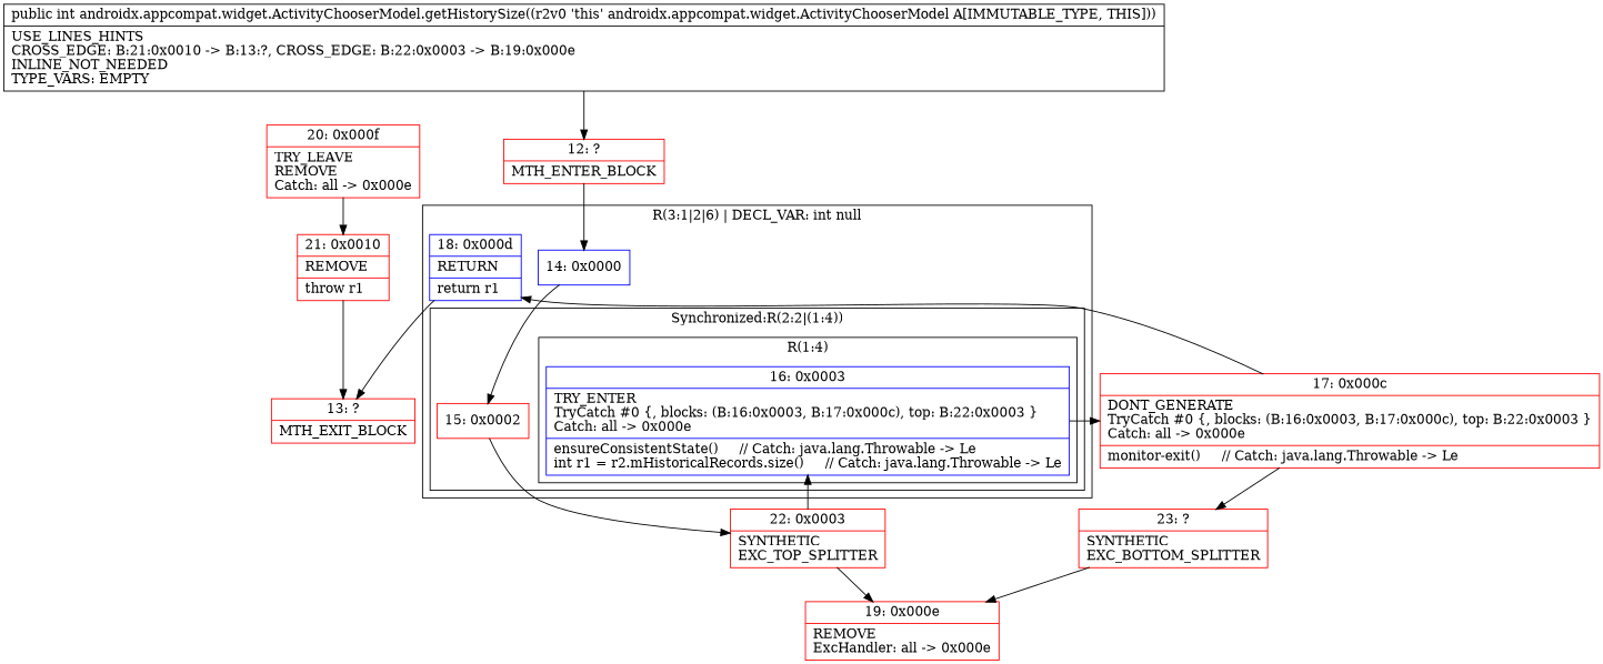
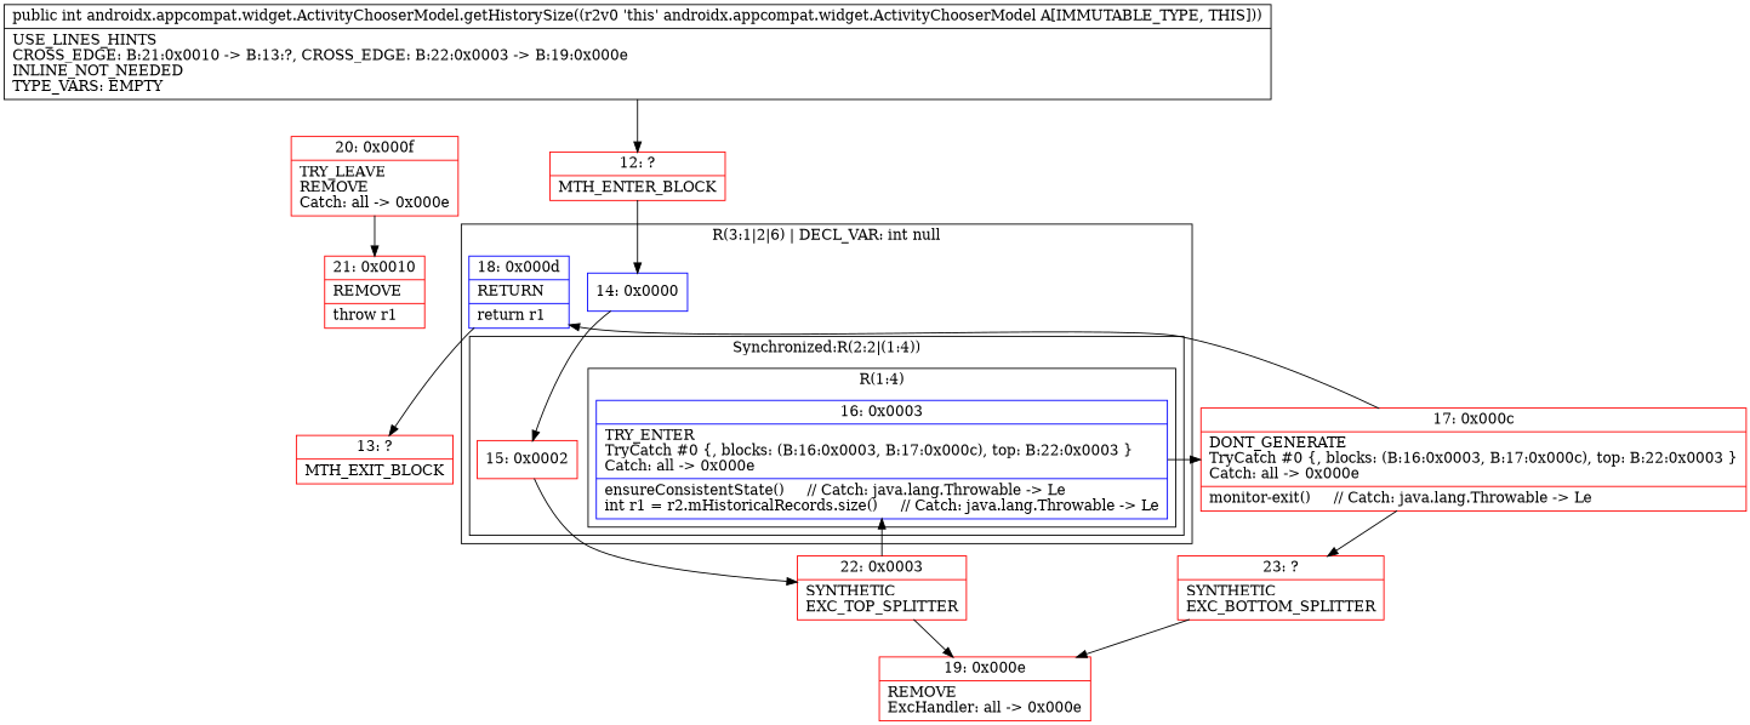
  digraph {
    node [color=red shape=record]
    n1 [color=blue label="{16\:\ 0x0003|TRY_ENTER\lTryCatch #0 \{, blocks: (B:16:0x0003, B:17:0x000c), top: B:22:0x0003 \}\lCatch: all \-\> 0x000e\l|ensureConsistentState()     \/\/ Catch: java.lang.Throwable \-\> Le\lint r1 = r2.mHistoricalRecords.size()     \/\/ Catch: java.lang.Throwable \-\> Le\l}"]
    n2 [label="{15\:\ 0x0002}"]
    n3 [color=blue label="{14\:\ 0x0000}"]
    n4 [color=blue label="{18\:\ 0x000d|RETURN\l|return r1\l}"]
    n5 [label="{17\:\ 0x000c|DONT_GENERATE\lTryCatch #0 \{, blocks: (B:16:0x0003, B:17:0x000c), top: B:22:0x0003 \}\lCatch: all \-\> 0x000e\l|monitor\-exit()     \/\/ Catch: java.lang.Throwable \-\> Le\l}"]
    n6 [label="{22\:\ 0x0003|SYNTHETIC\lEXC_TOP_SPLITTER\l}"]
    n7 [label="{13\:\ ?|MTH_EXIT_BLOCK\l}"]
    n8 [label="{19\:\ 0x000e|REMOVE\lExcHandler: all \-\> 0x000e\l}"]
    n9 [label="{23\:\ ?|SYNTHETIC\lEXC_BOTTOM_SPLITTER\l}"]
    n10 [label="{12\:\ ?|MTH_ENTER_BLOCK\l}"]
    n11 [label="{20\:\ 0x000f|TRY_LEAVE\lREMOVE\lCatch: all \-\> 0x000e\l}"]
    n12 [label="{21\:\ 0x0010|REMOVE\l|throw r1\l}"]
    n13 [label="{public int androidx.appcompat.widget.ActivityChooserModel.getHistorySize((r2v0 'this' androidx.appcompat.widget.ActivityChooserModel A[IMMUTABLE_TYPE, THIS]))  | USE_LINES_HINTS\lCROSS_EDGE: B:21:0x0010 \-\> B:13:?, CROSS_EDGE: B:22:0x0003 \-\> B:19:0x000e\lINLINE_NOT_NEEDED\lTYPE_VARS: EMPTY\l}" color=""]
    subgraph cluster_1 {
      label="R(3:1|2|6) | DECL_VAR: int null\l"
      n3
      n4
      subgraph cluster_2 {
        label="Synchronized:R(2:2|(1:4))"
        n2
        subgraph cluster_3 {
          label="R(1:4)"
          n1
        }
      }
    }
    n1 -> n5
    n2 -> n6
    n3 -> n2
    n4 -> n7
    n5 -> n4
    n5 -> n9
    n6 -> n1
    n6 -> n8
    n9 -> n8
    n10 -> n3
    n11 -> n12
-   n12 -> n7
    n13 -> n10
  }
